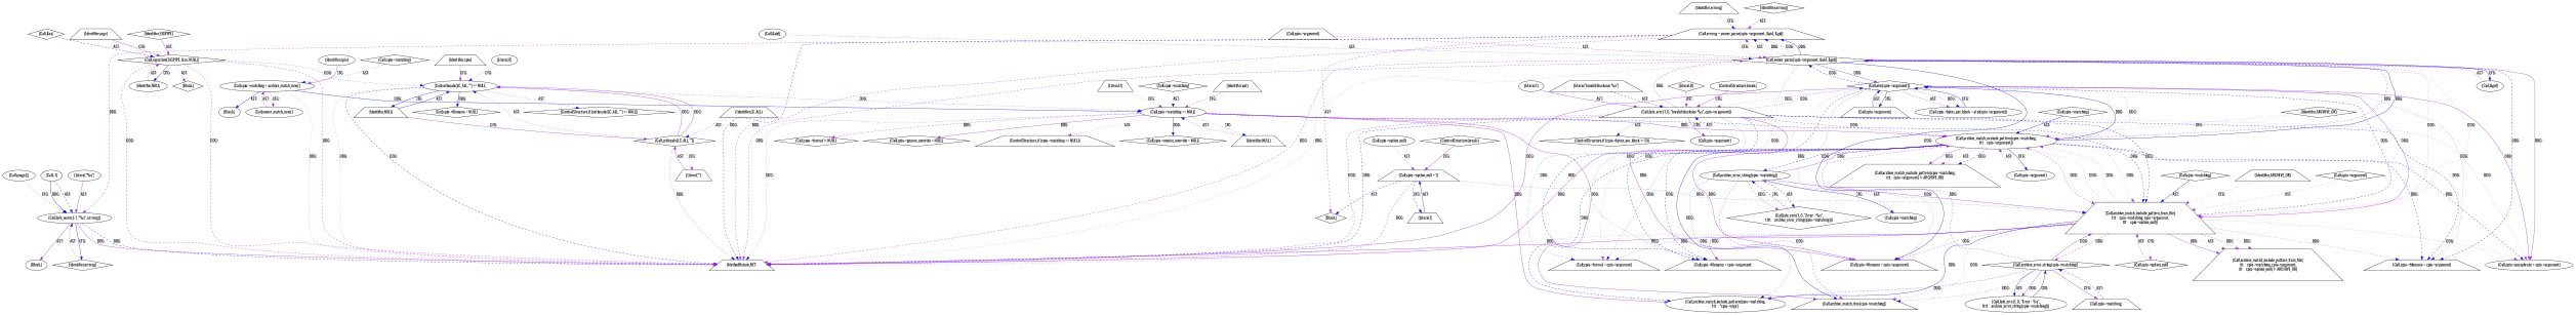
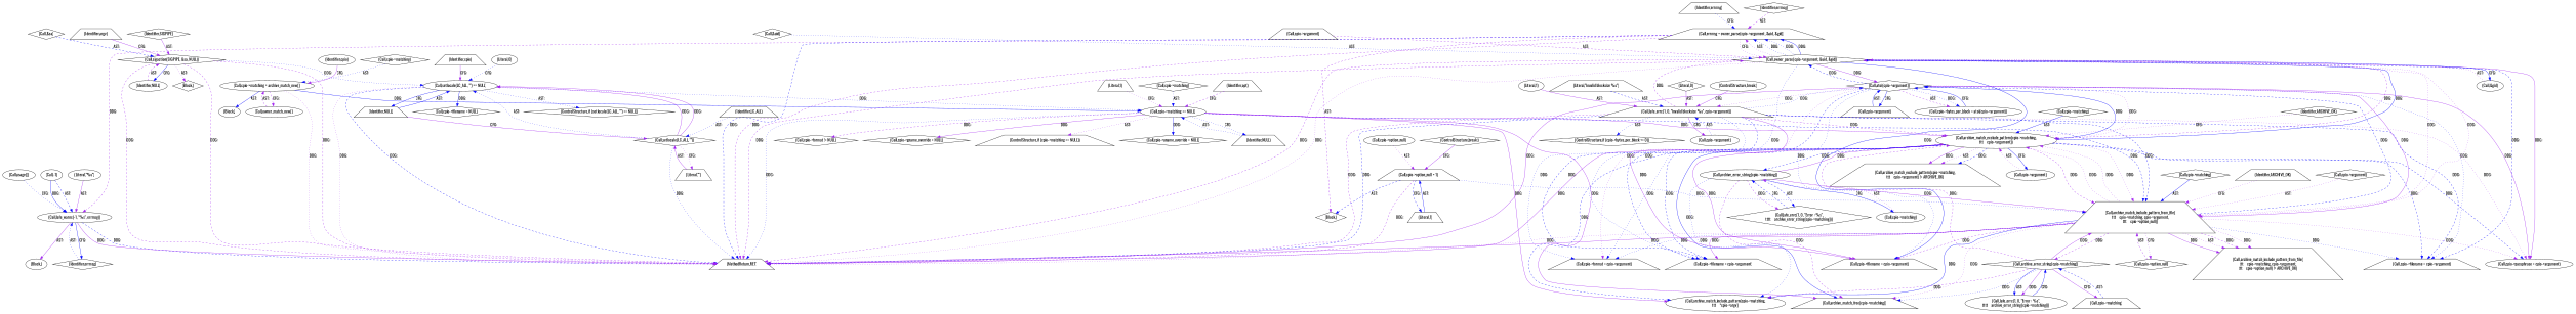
  digraph {
    fontname=Oswald
    node [fontname=Oswald shape=trapezium]
    edge [color=purple fontname=Oswald style=dotted]
    n1 [label="(Call,errmsg = owner_parse(cpio->argument, &uid, &gid))"]
    n2 [label="(Call,owner_parse(cpio->argument, &uid, &gid))" shape=diamond]
    n3 [label="(Call,lafe_warnc(-1, \"%s\", errmsg))" shape=ellipse]
    n4 [label="(MethodReturn,RET)"]
    n5 [label="(Block,)" shape=diamond]
    n6 [label="(Call,atoi(cpio->argument))" shape=diamond]
    n7 [label="(Call,archive_match_exclude_pattern(cpio->matching,\n\t\t\t    cpio->argument))" shape=ellipse]
    n8 [label="(Call,archive_match_include_pattern_from_file(\n\t\t\t    cpio->matching, cpio->argument,\n\t\t\t    cpio->option_null))"]
    n9 [label="(Call,cpio->passphrase = cpio->argument)" shape=ellipse]
    n10 [label="(Call,cpio->filename = cpio->argument)"]
    n11 [label="(Call,cpio->filename = cpio->argument)"]
    n12 [label="(Call,cpio->filename = cpio->argument)"]
    n13 [label="(Call,&gid)" shape=ellipse]
    n14 [label="(Identifier,errmsg)" shape=diamond]
    n15 [label="(Block,)" shape=ellipse]
    n16 [label="(Call,cpio->format = cpio->argument)"]
    n17 [label="(Call,lafe_errc(1, 0, \"Invalid blocksize %s\", cpio->argument))"]
    n18 [label="(Call,cpio->argument)"]
    n19 [label="(Call,cpio->bytes_per_block = atoi(cpio->argument))" shape=ellipse]
    n20 [label="(Call,archive_error_string(cpio->matching))" shape=ellipse]
    n21 [label="(Call,archive_match_include_pattern(cpio->matching,\n\t\t\t    *cpio->argv))" shape=ellipse]
    n22 [label="(Call,archive_match_exclude_pattern(cpio->matching,\n\t\t\t    cpio->argument) != ARCHIVE_OK)"]
    n23 [label="(Call,cpio->argument)" shape=ellipse]
    n24 [label="(Call,archive_match_free(cpio->matching))"]
    n25 [label="(Call,archive_error_string(cpio->matching))" shape=diamond]
    n26 [label="(Call,cpio->option_null)" shape=diamond]
    n27 [label="(Call,archive_match_include_pattern_from_file(\n\t\t\t    cpio->matching, cpio->argument,\n\t\t\t    cpio->option_null) != ARCHIVE_OK)"]
    n28 [label="(ControlStructure,if (cpio->bytes_per_block <= 0))" shape=diamond]
    n29 [label="(Call,cpio->argument)" shape=ellipse]
    n30 [label="(Call,cpio->matching)" shape=ellipse]
    n31 [label="(Call,lafe_errc(1, 0, \"Error : %s\",\n\t\t\t\t    archive_error_string(cpio->matching)))" shape=diamond]
    n32 [label="(Call,cpio->matching == NULL)" shape=ellipse]
    n33 [label="(Identifier,NULL)"]
    n34 [label="(Call,cpio->format != NULL)" shape=diamond]
    n35 [label="(Call,cpio->gname_override = NULL)" shape=diamond]
    n36 [label="(ControlStructure,if (cpio->matching == NULL))"]
    n37 [label="(Call,cpio->uname_override = NULL)" shape=diamond]
    n38 [label="(Call,cpio->matching = archive_match_new())" shape=ellipse]
    n39 [label="(Call,owner_match_new())" shape=ellipse]
    n40 [label="(Block,)" shape=ellipse]
    n41 [label="(Call,setlocale(LC_ALL, \"\") == NULL)" shape=ellipse]
    n42 [label="(Call,cpio->filename = NULL)" shape=diamond]
    n43 [label="(Identifier,NULL)"]
    n44 [label="(ControlStructure,if (setlocale(LC_ALL, \"\") == NULL))" shape=diamond]
    n45 [label="(Call,setlocale(LC_ALL, \"\"))" shape=diamond]
    n46 [label="(Literal,\"\")"]
    n47 [label="(Call,sigaction(SIGPIPE, &sa, NULL))" shape=diamond]
    n48 [label="(Identifier,NULL)" shape=ellipse]
    n49 [label="(Block,)" shape=diamond]
    n50 [label="(Call,cpio->matching)"]
    n51 [label="(Call,lafe_errc(1, 0, \"Error : %s\",\n\t\t\t\t    archive_error_string(cpio->matching)))" shape=ellipse]
    n52 [label="(Call,cpio->option_null = 1)"]
    n53 [label="(Literal,1)"]
    n54 [label="(Literal,0)" shape=diamond]
    n55 [label="(Identifier,cpio)"]
    n56 [label="(Identifier,ARCHIVE_OK)" shape=diamond]
    n57 [label="(Call,cpio->matching)" shape=diamond]
    n58 [label="(Identifier,errmsg)"]
    n59 [label="(Call,cpio->matching)" shape=diamond]
    n60 [label="(Identifier,opt)"]
    n61 [label="(Call,-1)" shape=ellipse]
    n62 [label="(Identifier,ARCHIVE_OK)"]
    n63 [label="(Literal,1)"]
    n64 [label="(Identifier,errmsg)" shape=diamond]
    n65 [label="(ControlStructure,break;)" shape=diamond]
    n66 [label="(Call,cpio->matching)" shape=diamond]
    n67 [label="(Identifier,LC_ALL)"]
    n68 [label="(Call,cpio->argument)" shape=diamond]
    n69 [label="(Literal,\"%s\")" shape=ellipse]
    n70 [label="(Identifier,argv)"]
    n71 [label="(Identifier,SIGPIPE)" shape=diamond]
-   n72 [label="(Call,&uid)" shape=ellipse]
+   n72 [label="(Call,&uid)" shape=diamond]
    n73 [label="(ControlStructure,break;)" shape=ellipse]
    n74 [label="(Literal,1)" shape=ellipse]
    n75 [label="(Call,cpio->matching)" shape=diamond]
    n76 [label="(Literal,0)" shape=ellipse]
    n77 [label="(Identifier,cpio)" shape=ellipse]
    n78 [label="(Call,cpio->argument)"]
    n79 [label="(Call,cpio->option_null)" shape=ellipse]
    n80 [label="(Call,usage())" shape=ellipse]
    n81 [label="(Call,&sa)" shape=diamond]
    n82 [label="(Literal,\"Invalid blocksize %s\")"]
    n1 -> n2 [label="CFG: "]
    n1 -> n3 [label="DDG: " style=dashed]
    n1 -> n4 [color=blue label="DDG: " style=dashed]
    n1 -> n4 [label="DDG: " style=dashed]
    n1 -> n5 [label="AST: " style=dashed]
    n2 -> n1 [label="AST: "]
    n2 -> n1 [color=blue label="DDG: "]
    n2 -> n1 [color=blue label="DDG: "]
    n2 -> n1 [color=blue label="DDG: " style=solid]
    n2 -> n4 [label="DDG: " style=dashed]
    n2 -> n4 [label="DDG: "]
    n2 -> n4 [label="DDG: " style=dashed]
    n2 -> n6 [label="DDG: " style=solid]
    n2 -> n7 [label="DDG: " style=dashed]
    n2 -> n8 [label="DDG: "]
    n2 -> n9 [label="DDG: " style=solid]
    n2 -> n10 [color=blue label="DDG: " style=dashed]
    n2 -> n11 [color=blue label="DDG: "]
    n2 -> n12 [color=blue label="DDG: " style=solid]
    n2 -> n13 [color=blue label="CFG: " style=solid]
    n3 -> n4 [color=blue label="DDG: " style=dashed]
    n3 -> n4 [label="DDG: " style=solid]
    n3 -> n14 [color=blue label="CFG: " style=solid]
    n3 -> n15 [label="AST: " style=solid]
    n6 -> n2 [color=blue label="DDG: " style=dashed]
    n6 -> n4 [label="DDG: " style=solid]
    n6 -> n7 [label="DDG: "]
    n6 -> n8 [label="DDG: " style=solid]
    n6 -> n9 [label="DDG: " style=solid]
    n6 -> n10 [color=blue label="DDG: "]
    n6 -> n11 [color=blue label="DDG: " style=dashed]
    n6 -> n12 [color=blue label="DDG: "]
    n6 -> n16 [label="DDG: "]
    n6 -> n17 [label="DDG: "]
    n6 -> n18 [color=blue label="CFG: " style=solid]
    n6 -> n19 [label="AST: " style=dashed]
    n6 -> n19 [color=blue label="DDG: "]
    n7 -> n2 [color=blue label="DDG: " style=solid]
    n7 -> n4 [label="DDG: " style=solid]
    n7 -> n6 [color=blue label="DDG: " style=solid]
    n7 -> n8 [label="DDG: "]
    n7 -> n8 [label="DDG: " style=dashed]
    n7 -> n9 [color=blue label="DDG: " style=dashed]
    n7 -> n10 [color=blue label="DDG: " style=dashed]
    n7 -> n11 [color=blue label="DDG: " style=dashed]
    n7 -> n12 [label="DDG: " style=solid]
    n7 -> n16 [color=blue label="DDG: "]
    n7 -> n20 [color=blue label="DDG: " style=dashed]
    n7 -> n21 [color=blue label="DDG: " style=dashed]
    n7 -> n22 [label="AST: "]
    n7 -> n22 [color=blue label="DDG: " style=dashed]
    n7 -> n22 [label="DDG: " style=solid]
    n7 -> n23 [color=blue label="CFG: " style=solid]
    n7 -> n24 [color=blue label="DDG: " style=solid]
    n8 -> n2 [label="DDG: "]
    n8 -> n4 [label="DDG: "]
    n8 -> n4 [label="DDG: " style=solid]
    n8 -> n6 [color=blue label="DDG: " style=dashed]
    n8 -> n7 [label="DDG: "]
    n8 -> n7 [label="DDG: "]
    n8 -> n9 [label="DDG: "]
    n8 -> n10 [color=blue label="DDG: "]
    n8 -> n11 [label="DDG: " style=solid]
    n8 -> n12 [label="DDG: " style=dashed]
    n8 -> n16 [color=blue label="DDG: "]
    n8 -> n21 [color=blue label="DDG: " style=solid]
    n8 -> n24 [label="DDG: "]
    n8 -> n25 [label="DDG: " style=dashed]
    n8 -> n26 [label="CFG: "]
    n8 -> n27 [label="AST: "]
    n8 -> n27 [label="DDG: " style=dashed]
    n8 -> n27 [label="DDG: "]
    n8 -> n27 [label="DDG: " style=solid]
-   n13 -> n2 [label="AST: " style=dashed]
+   n13 -> n2 [label="AST: "]
    n14 -> n3 [color=blue label="AST: "]
    n17 -> n2 [label="DDG: " style=dashed]
    n17 -> n4 [label="DDG: " style=dashed]
    n17 -> n4 [color=blue label="DDG: " style=dashed]
    n17 -> n6 [color=blue label="DDG: "]
    n17 -> n7 [label="DDG: " style=dashed]
    n17 -> n8 [color=blue label="DDG: " style=dashed]
    n17 -> n9 [label="DDG: "]
    n17 -> n10 [color=blue label="DDG: " style=dashed]
    n17 -> n11 [color=blue label="DDG: " style=dashed]
    n17 -> n12 [label="DDG: " style=solid]
    n17 -> n16 [color=blue label="DDG: "]
    n17 -> n28 [color=blue label="AST: "]
    n17 -> n29 [label="CFG: " style=solid]
    n18 -> n6 [color=blue label="AST: " style=solid]
    n19 -> n6 [color=blue label="CFG: " style=solid]
    n20 -> n7 [label="DDG: " style=solid]
    n20 -> n8 [label="DDG: " style=solid]
    n20 -> n21 [color=blue label="DDG: "]
    n20 -> n24 [label="DDG: " style=dashed]
    n20 -> n30 [color=blue label="CFG: " style=solid]
    n20 -> n31 [color=blue label="AST: " style=dashed]
    n20 -> n31 [label="DDG: " style=dashed]
    n23 -> n7 [label="AST: "]
    n25 -> n7 [label="DDG: " style=dashed]
    n25 -> n8 [label="DDG: " style=solid]
    n25 -> n21 [label="DDG: " style=dashed]
    n25 -> n24 [color=blue label="DDG: "]
    n25 -> n50 [label="CFG: " style=solid]
    n25 -> n51 [color=blue label="AST: " style=solid]
    n25 -> n51 [label="DDG: " style=solid]
    n26 -> n8 [label="AST: " style=dashed]
    n29 -> n17 [color=blue label="AST: "]
    n30 -> n20 [label="AST: "]
    n31 -> n20 [color=blue label="CFG: " style=dashed]
    n32 -> n4 [color=blue label="DDG: "]
    n32 -> n7 [label="DDG: " style=solid]
    n32 -> n8 [color=blue label="DDG: " style=dashed]
    n32 -> n21 [label="DDG: " style=solid]
    n32 -> n24 [label="DDG: " style=solid]
    n32 -> n33 [color=blue label="CFG: "]
    n32 -> n34 [label="DDG: " style=dashed]
    n32 -> n35 [label="DDG: " style=solid]
    n32 -> n36 [label="AST: "]
    n32 -> n37 [color=blue label="DDG: " style=solid]
    n33 -> n32 [color=blue label="AST: "]
    n38 -> n4 [label="DDG: "]
    n38 -> n32 [color=blue label="DDG: " style=solid]
    n38 -> n39 [label="CFG: " style=dashed]
    n38 -> n40 [color=blue label="AST: " style=solid]
    n39 -> n38 [label="AST: " style=dashed]
    n41 -> n4 [label="DDG: "]
    n41 -> n4 [color=blue label="DDG: " style=dashed]
    n41 -> n32 [color=blue label="DDG: "]
    n41 -> n42 [color=blue label="DDG: " style=solid]
    n41 -> n43 [color=blue label="CFG: " style=solid]
    n41 -> n44 [color=blue label="AST: "]
    n43 -> n41 [color=blue label="AST: " style=solid]
    n43 -> n45 [label="CFG: " style=solid]
    n45 -> n4 [color=blue label="DDG: "]
    n45 -> n41 [color=blue label="AST: "]
    n45 -> n41 [label="DDG: " style=solid]
    n45 -> n41 [label="DDG: " style=solid]
    n45 -> n46 [label="CFG: "]
    n46 -> n45 [label="AST: " style=solid]
    n47 -> n4 [label="DDG: " style=dashed]
    n47 -> n4 [label="DDG: " style=dashed]
    n47 -> n4 [label="DDG: " style=dashed]
    n47 -> n41 [color=blue label="DDG: "]
    n47 -> n48 [color=blue label="CFG: " style=solid]
    n47 -> n49 [label="AST: "]
    n48 -> n47 [label="AST: " style=dashed]
    n50 -> n25 [color=blue label="AST: " style=dashed]
    n51 -> n25 [color=blue label="CFG: " style=solid]
    n52 -> n4 [label="DDG: " style=dashed]
    n52 -> n5 [color=blue label="AST: " style=dashed]
    n52 -> n8 [color=blue label="DDG: "]
    n52 -> n53 [color=blue label="CFG: " style=dashed]
    n53 -> n52 [color=blue label="AST: " style=solid]
    n54 -> n17 [label="AST: " style=solid]
    n55 -> n41 [label="CFG: " style=solid]
    n56 -> n7 [label="CFG: "]
    n57 -> n8 [color=blue label="AST: " style=solid]
    n58 -> n1 [color=blue label="CFG: "]
    n59 -> n32 [color=blue label="AST: "]
    n60 -> n32 [label="CFG: " style=dashed]
    n61 -> n3 [color=blue label="AST: " style=dashed]
    n61 -> n3 [color=blue label="DDG: " style=solid]
    n62 -> n8 [label="CFG: "]
    n63 -> n32 [label="CFG: "]
    n64 -> n1 [label="AST: " style=dashed]
    n65 -> n52 [label="CFG: " style=solid]
    n66 -> n38 [color=blue label="AST: "]
    n67 -> n45 [color=blue label="AST: "]
    n68 -> n8 [label="AST: "]
    n69 -> n3 [label="AST: " style=solid]
    n70 -> n47 [label="CFG: " style=solid]
    n71 -> n47 [label="AST: " style=solid]
    n72 -> n2 [color=blue label="AST: "]
    n73 -> n17 [label="CFG: " style=solid]
    n74 -> n17 [label="AST: " style=solid]
    n75 -> n7 [color=blue label="AST: " style=solid]
    n76 -> n41 [color=blue label="CFG: "]
    n77 -> n38 [label="CFG: " style=solid]
    n78 -> n2 [label="AST: " style=dashed]
    n79 -> n52 [label="AST: "]
    n80 -> n3 [color=blue label="CFG: "]
    n81 -> n47 [color=blue label="AST: " style=dashed]
    n82 -> n17 [color=blue label="AST: " style=dashed]
  }
